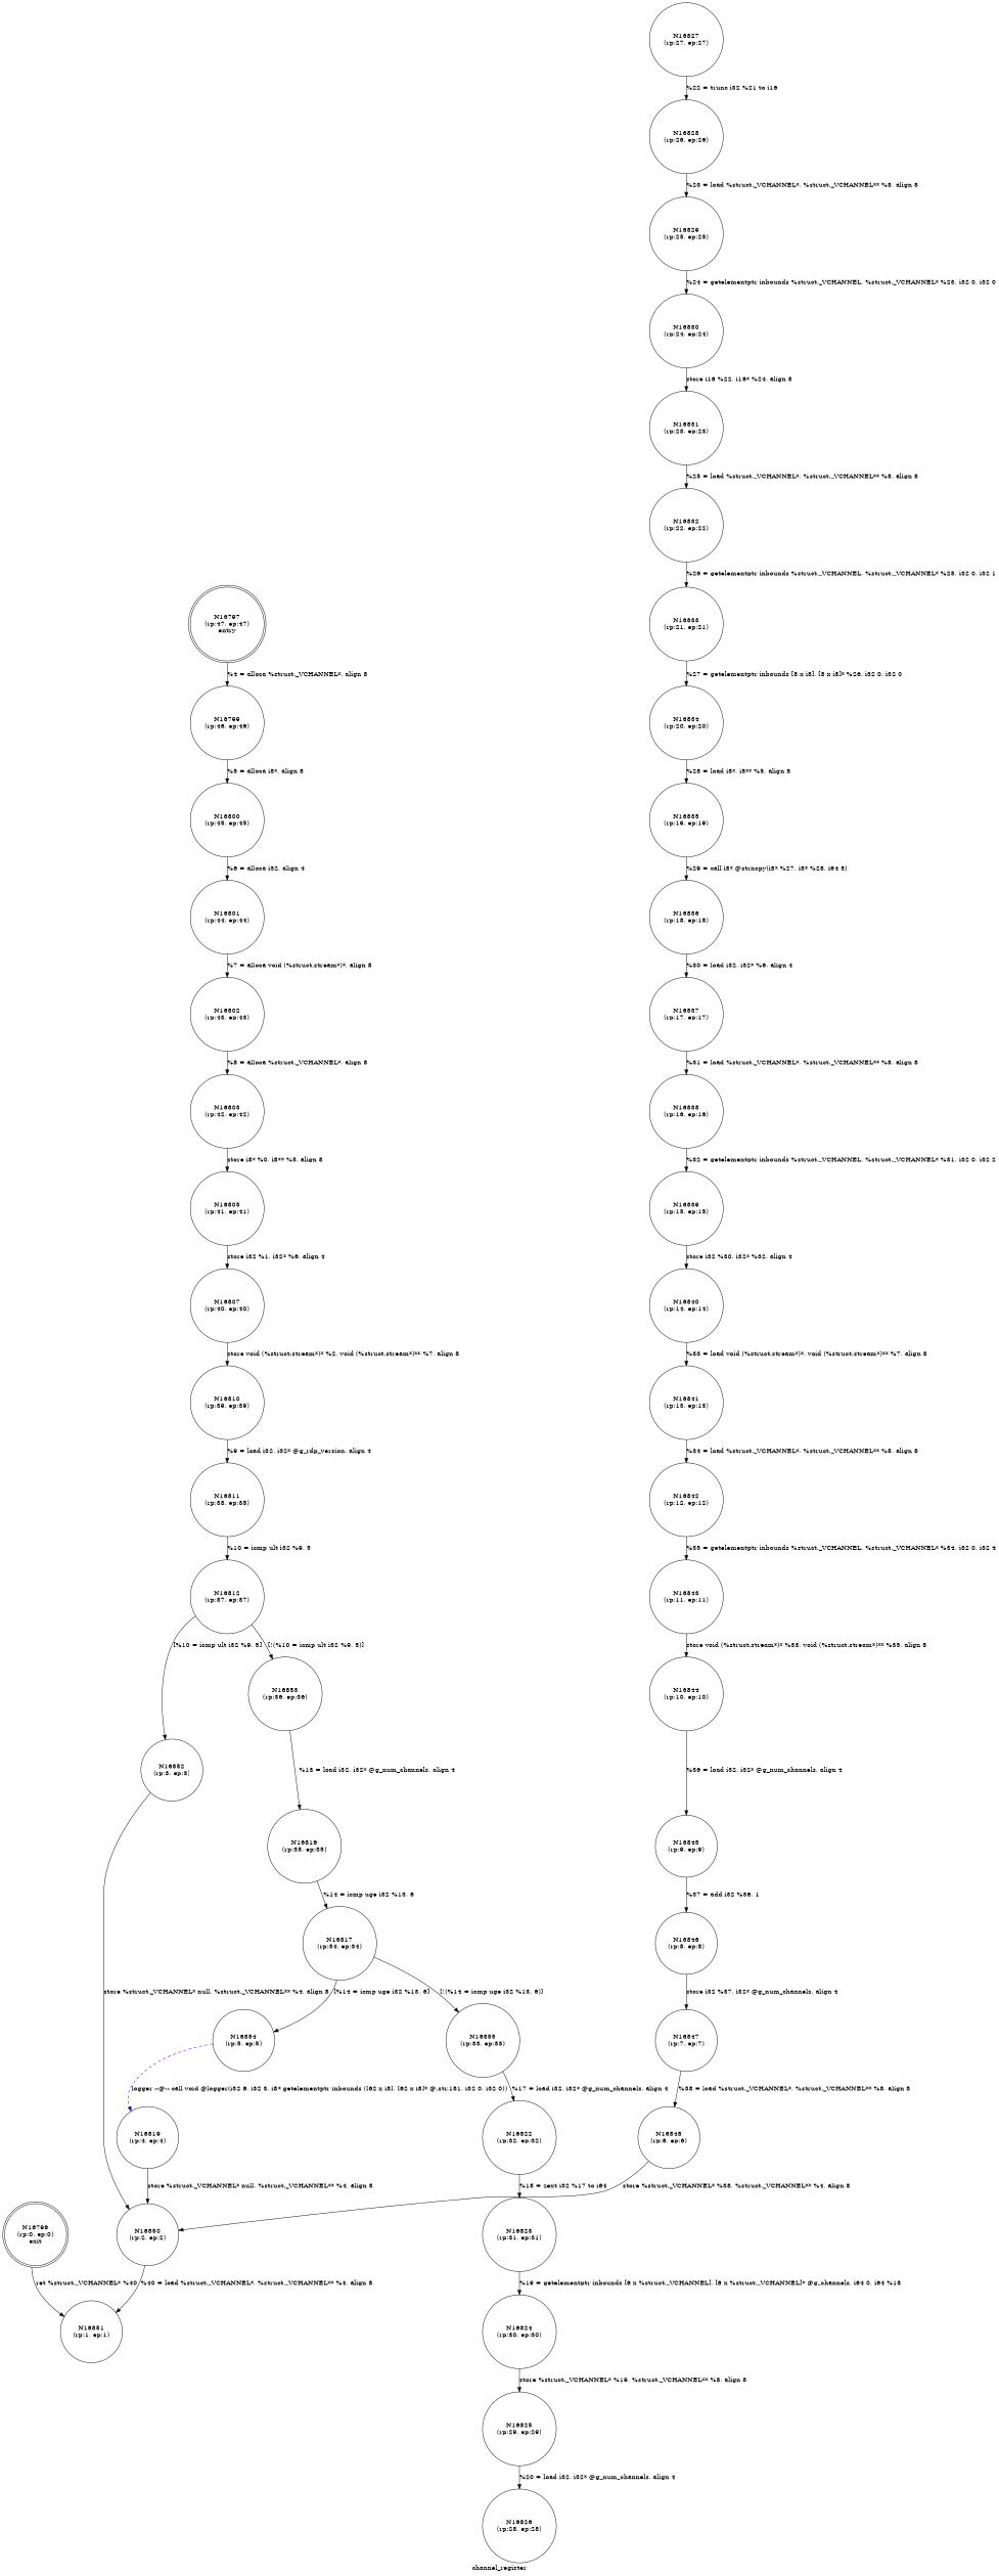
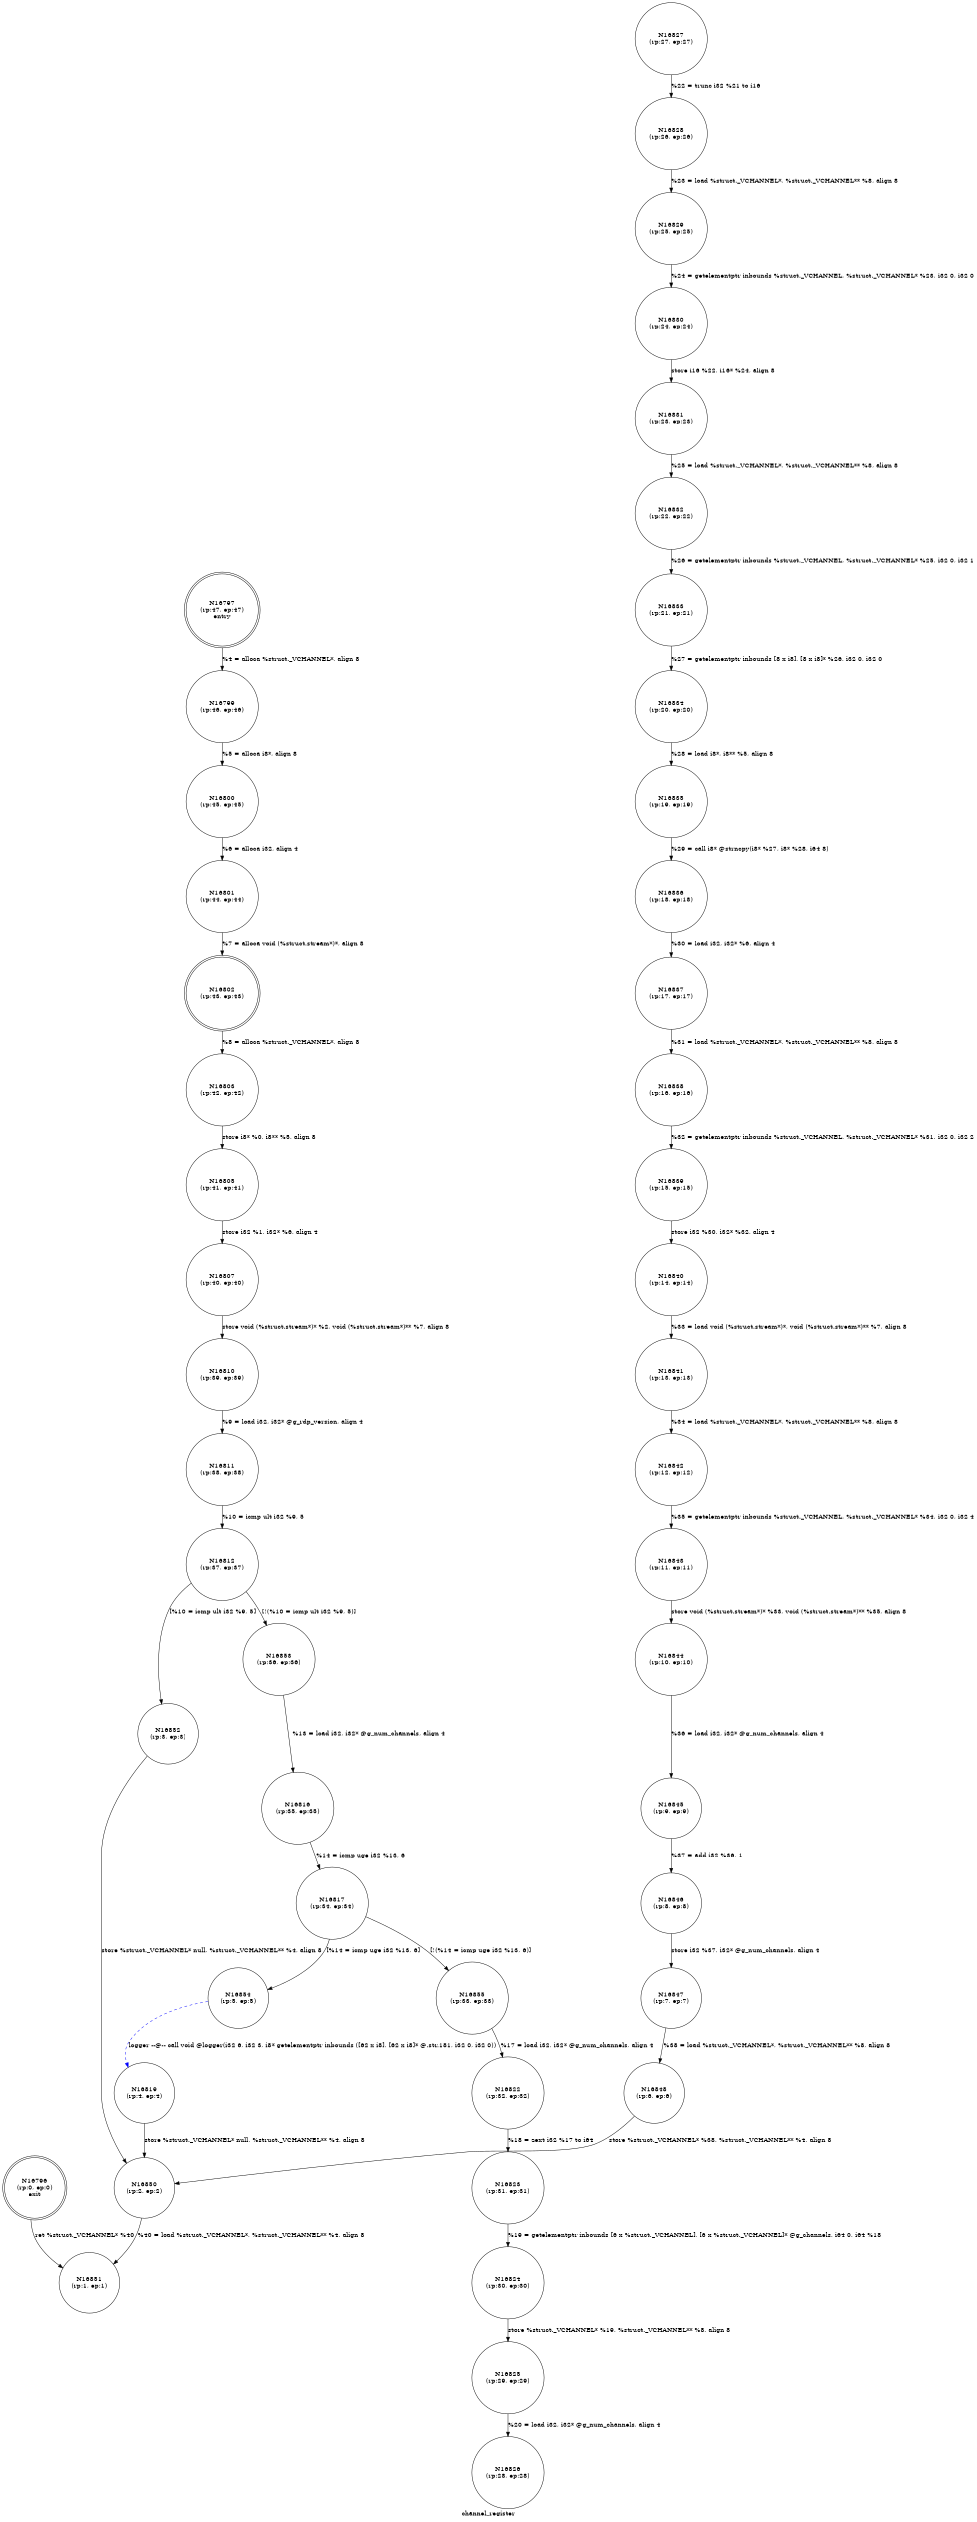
  digraph {
    label=channel_register
    node [shape=circle]
    n1 [label="N16796\n(rp:0, ep:0)\nexit" shape=doublecircle]
    n2 [label="N16851\n(rp:1, ep:1)"]
    n3 [label="N16797\n(rp:47, ep:47)\nentry" shape=doublecircle]
    n4 [label="N16799\n(rp:46, ep:46)"]
    n5 [label="N16800\n(rp:45, ep:45)"]
    n6 [label="N16801\n(rp:44, ep:44)"]
-   n7 [label="N16802\n(rp:43, ep:43)"]
+   n7 [label="N16802\n(rp:43, ep:43)" shape=doublecircle]
    n8 [label="N16803\n(rp:42, ep:42)"]
    n9 [label="N16805\n(rp:41, ep:41)"]
    n10 [label="N16807\n(rp:40, ep:40)"]
    n11 [label="N16810\n(rp:39, ep:39)"]
    n12 [label="N16811\n(rp:38, ep:38)"]
    n13 [label="N16812\n(rp:37, ep:37)"]
    n14 [label="N16852\n(rp:3, ep:3)"]
    n15 [label="N16853\n(rp:36, ep:36)"]
    n16 [label="N16850\n(rp:2, ep:2)"]
    n17 [label="N16816\n(rp:35, ep:35)"]
    n18 [label="N16817\n(rp:34, ep:34)"]
    n19 [label="N16854\n(rp:5, ep:5)"]
    n20 [label="N16855\n(rp:33, ep:33)"]
    n21 [label="N16819\n(rp:4, ep:4)"]
    n22 [label="N16822\n(rp:32, ep:32)"]
    n23 [label="N16823\n(rp:31, ep:31)"]
    n24 [label="N16824\n(rp:30, ep:30)"]
    n25 [label="N16825\n(rp:29, ep:29)"]
    n26 [label="N16826\n(rp:28, ep:28)"]
    n27 [label="N16827\n(rp:27, ep:27)"]
    n28 [label="N16828\n(rp:26, ep:26)"]
    n29 [label="N16829\n(rp:25, ep:25)"]
    n30 [label="N16830\n(rp:24, ep:24)"]
    n31 [label="N16831\n(rp:23, ep:23)"]
    n32 [label="N16832\n(rp:22, ep:22)"]
    n33 [label="N16833\n(rp:21, ep:21)"]
    n34 [label="N16834\n(rp:20, ep:20)"]
    n35 [label="N16835\n(rp:19, ep:19)"]
    n36 [label="N16836\n(rp:18, ep:18)"]
    n37 [label="N16837\n(rp:17, ep:17)"]
    n38 [label="N16838\n(rp:16, ep:16)"]
    n39 [label="N16839\n(rp:15, ep:15)"]
    n40 [label="N16840\n(rp:14, ep:14)"]
    n41 [label="N16841\n(rp:13, ep:13)"]
    n42 [label="N16842\n(rp:12, ep:12)"]
    n43 [label="N16843\n(rp:11, ep:11)"]
    n44 [label="N16844\n(rp:10, ep:10)"]
    n45 [label="N16845\n(rp:9, ep:9)"]
    n46 [label="N16846\n(rp:8, ep:8)"]
    n47 [label="N16847\n(rp:7, ep:7)"]
    n48 [label="N16848\n(rp:6, ep:6)"]
    n1 -> n2 [label="ret %struct._VCHANNEL* %40"]
    n3 -> n4 [label="%4 = alloca %struct._VCHANNEL*, align 8"]
    n4 -> n5 [label="%5 = alloca i8*, align 8"]
    n5 -> n6 [label="%6 = alloca i32, align 4"]
    n6 -> n7 [label="%7 = alloca void (%struct.stream*)*, align 8"]
    n7 -> n8 [label="%8 = alloca %struct._VCHANNEL*, align 8"]
    n8 -> n9 [label="store i8* %0, i8** %5, align 8"]
    n9 -> n10 [label="store i32 %1, i32* %6, align 4"]
    n10 -> n11 [label="store void (%struct.stream*)* %2, void (%struct.stream*)** %7, align 8"]
    n11 -> n12 [label="%9 = load i32, i32* @g_rdp_version, align 4"]
    n12 -> n13 [label="%10 = icmp ult i32 %9, 5"]
    n13 -> n14 [label="[%10 = icmp ult i32 %9, 5]"]
    n13 -> n15 [label="[!(%10 = icmp ult i32 %9, 5)]"]
    n14 -> n16 [label="store %struct._VCHANNEL* null, %struct._VCHANNEL** %4, align 8"]
    n15 -> n17 [label="%13 = load i32, i32* @g_num_channels, align 4"]
    n16 -> n2 [label="%40 = load %struct._VCHANNEL*, %struct._VCHANNEL** %4, align 8"]
    n17 -> n18 [label="%14 = icmp uge i32 %13, 6"]
    n18 -> n19 [label="[%14 = icmp uge i32 %13, 6]"]
    n18 -> n20 [label="[!(%14 = icmp uge i32 %13, 6)]"]
    n19 -> n21 [color=blue label="logger --@-- call void @logger(i32 6, i32 3, i8* getelementptr inbounds ([62 x i8], [62 x i8]* @.str.181, i32 0, i32 0))" style=dashed]
    n20 -> n22 [label="%17 = load i32, i32* @g_num_channels, align 4"]
    n21 -> n16 [label="store %struct._VCHANNEL* null, %struct._VCHANNEL** %4, align 8"]
    n22 -> n23 [label="%18 = zext i32 %17 to i64"]
    n23 -> n24 [label="%19 = getelementptr inbounds [6 x %struct._VCHANNEL], [6 x %struct._VCHANNEL]* @g_channels, i64 0, i64 %18"]
    n24 -> n25 [label="store %struct._VCHANNEL* %19, %struct._VCHANNEL** %8, align 8"]
    n25 -> n26 [label="%20 = load i32, i32* @g_num_channels, align 4"]
    n27 -> n28 [label="%22 = trunc i32 %21 to i16"]
    n28 -> n29 [label="%23 = load %struct._VCHANNEL*, %struct._VCHANNEL** %8, align 8"]
    n29 -> n30 [label="%24 = getelementptr inbounds %struct._VCHANNEL, %struct._VCHANNEL* %23, i32 0, i32 0"]
    n30 -> n31 [label="store i16 %22, i16* %24, align 8"]
    n31 -> n32 [label="%25 = load %struct._VCHANNEL*, %struct._VCHANNEL** %8, align 8"]
    n32 -> n33 [label="%26 = getelementptr inbounds %struct._VCHANNEL, %struct._VCHANNEL* %25, i32 0, i32 1"]
    n33 -> n34 [label="%27 = getelementptr inbounds [8 x i8], [8 x i8]* %26, i32 0, i32 0"]
    n34 -> n35 [label="%28 = load i8*, i8** %5, align 8"]
    n35 -> n36 [label="%29 = call i8* @strncpy(i8* %27, i8* %28, i64 8)"]
    n36 -> n37 [label="%30 = load i32, i32* %6, align 4"]
    n37 -> n38 [label="%31 = load %struct._VCHANNEL*, %struct._VCHANNEL** %8, align 8"]
    n38 -> n39 [label="%32 = getelementptr inbounds %struct._VCHANNEL, %struct._VCHANNEL* %31, i32 0, i32 2"]
    n39 -> n40 [label="store i32 %30, i32* %32, align 4"]
    n40 -> n41 [label="%33 = load void (%struct.stream*)*, void (%struct.stream*)** %7, align 8"]
    n41 -> n42 [label="%34 = load %struct._VCHANNEL*, %struct._VCHANNEL** %8, align 8"]
    n42 -> n43 [label="%35 = getelementptr inbounds %struct._VCHANNEL, %struct._VCHANNEL* %34, i32 0, i32 4"]
    n43 -> n44 [label="store void (%struct.stream*)* %33, void (%struct.stream*)** %35, align 8"]
    n44 -> n45 [label="%36 = load i32, i32* @g_num_channels, align 4"]
    n45 -> n46 [label="%37 = add i32 %36, 1"]
    n46 -> n47 [label="store i32 %37, i32* @g_num_channels, align 4"]
    n47 -> n48 [label="%38 = load %struct._VCHANNEL*, %struct._VCHANNEL** %8, align 8"]
    n48 -> n16 [label="store %struct._VCHANNEL* %38, %struct._VCHANNEL** %4, align 8"]
  }
